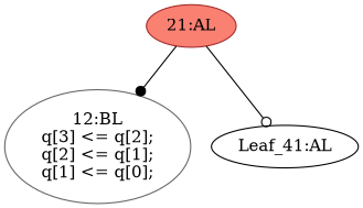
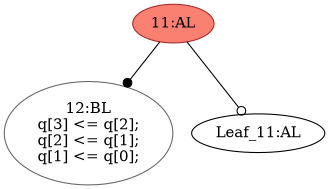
  strict digraph {
    node [fillcolor=white style=filled]
    edge [cond="[]" lineno=None]
    n1 [ast="<pyverilog.vparser.ast.Block object at 0x7fd2e06f4850>" color=gray40 label="12:BL\nq[3] <= q[2];\nq[2] <= q[1];\nq[1] <= q[0];" statements="[<pyverilog.vparser.ast.NonblockingSubstitution object at 0x7fd2e06f4090>, <pyverilog.vparser.ast.NonblockingSubstitution object at 0x7fd2e06f43d0>, <pyverilog.vparser.ast.NonblockingSubstitution object at 0x7fd2e06f4610>]" typ=Block]
-   n2 [color=black def_var="['q']" label="Leaf_41:AL"]
-   n3 [ast="<pyverilog.vparser.ast.Always object at 0x7fd2e06f4890>" clk_sens=True color=brown fillcolor=salmon label="21:AL" sens="['clk']" statements="[]" typ=Always use_var="['q']"]
+   n2 [color=black def_var="['q']" label="Leaf_11:AL"]
+   n3 [ast="<pyverilog.vparser.ast.Always object at 0x7fd2e06f4890>" clk_sens=True color=brown fillcolor=salmon label="11:AL" sens="['clk']" statements="[]" typ=Always use_var="['q']"]
    n3 -> n1 [arrowhead=dot]
    n3 -> n2 [arrowhead=odot]
  }
